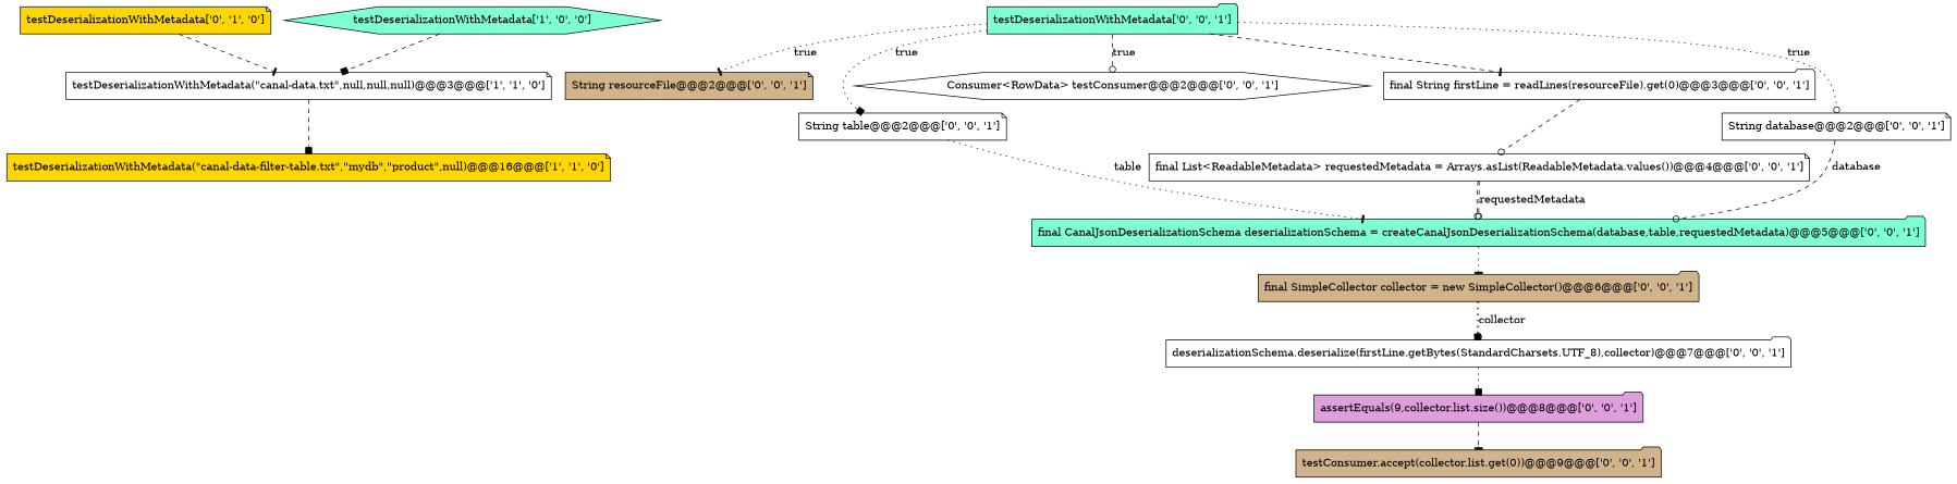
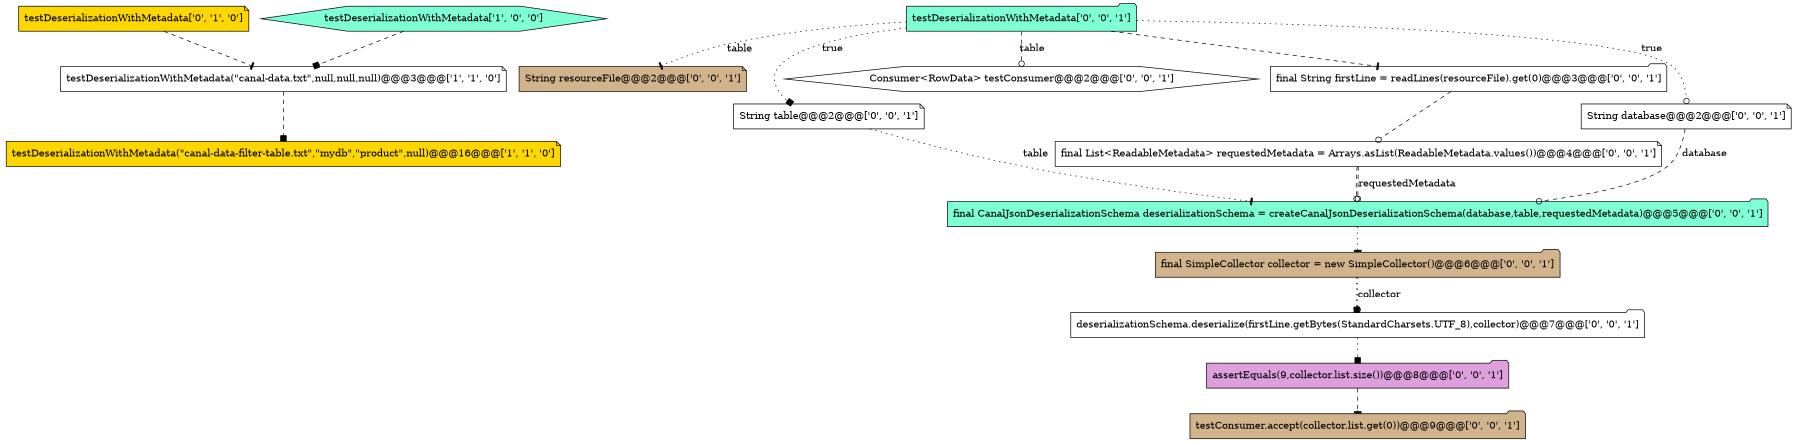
  digraph {
    node [fillcolor=white shape=note style=filled]
    edge [arrowhead=odot style=dashed]
    n1 [fillcolor=gold label="testDeserializationWithMetadata['0', '1', '0']"]
    n2 [label="testDeserializationWithMetadata(\"canal-data.txt\",null,null,null)@@@3@@@['1', '1', '0']"]
    n3 [fillcolor=gold label="testDeserializationWithMetadata(\"canal-data-filter-table.txt\",\"mydb\",\"product\",null)@@@16@@@['1', '1', '0']"]
    n4 [fillcolor=plum label="assertEquals(9,collector.list.size())@@@8@@@['0', '0', '1']" shape=folder]
    n5 [fillcolor=tan label="testConsumer.accept(collector.list.get(0))@@@9@@@['0', '0', '1']" shape=folder]
    n6 [fillcolor=tan label="final SimpleCollector collector = new SimpleCollector()@@@6@@@['0', '0', '1']" shape=folder]
    n7 [label="deserializationSchema.deserialize(firstLine.getBytes(StandardCharsets.UTF_8),collector)@@@7@@@['0', '0', '1']" shape=folder]
    n8 [fillcolor=aquamarine label="final CanalJsonDeserializationSchema deserializationSchema = createCanalJsonDeserializationSchema(database,table,requestedMetadata)@@@5@@@['0', '0', '1']" shape=folder]
    n9 [fillcolor=aquamarine label="testDeserializationWithMetadata['1', '0', '0']" shape=hexagon]
    n10 [label="final List<ReadableMetadata> requestedMetadata = Arrays.asList(ReadableMetadata.values())@@@4@@@['0', '0', '1']"]
    n11 [fillcolor=tan label="String resourceFile@@@2@@@['0', '0', '1']"]
    n12 [label="String table@@@2@@@['0', '0', '1']"]
    n13 [label="Consumer<RowData> testConsumer@@@2@@@['0', '0', '1']" shape=hexagon]
    n14 [fillcolor=aquamarine label="testDeserializationWithMetadata['0', '0', '1']" shape=folder]
    n15 [label="final String firstLine = readLines(resourceFile).get(0)@@@3@@@['0', '0', '1']" shape=folder]
    n16 [label="String database@@@2@@@['0', '0', '1']"]
    n1 -> n2 [arrowhead=tee]
    n2 -> n3 [arrowhead=box]
    n4 -> n5 [arrowhead=tee]
    n6 -> n7 [arrowhead=box style=dotted]
    n6 -> n7 [label=collector style=dotted]
    n7 -> n4 [arrowhead=box style=dotted]
    n8 -> n6 [arrowhead=tee style=dotted]
    n9 -> n2 [arrowhead=box]
    n10 -> n8
    n10 -> n8 [label=requestedMetadata]
    n12 -> n8 [arrowhead=tee label=table style=dotted]
-   n14 -> n11 [arrowhead=tee label=true style=dotted]
+   n14 -> n11 [arrowhead=tee label=table style=dotted]
    n14 -> n12 [arrowhead=box label=true style=dotted]
-   n14 -> n13 [label=true]
+   n14 -> n13 [label=table]
    n14 -> n15 [arrowhead=tee]
    n14 -> n16 [label=true style=dotted]
    n15 -> n10
    n16 -> n8 [label=database]
  }
